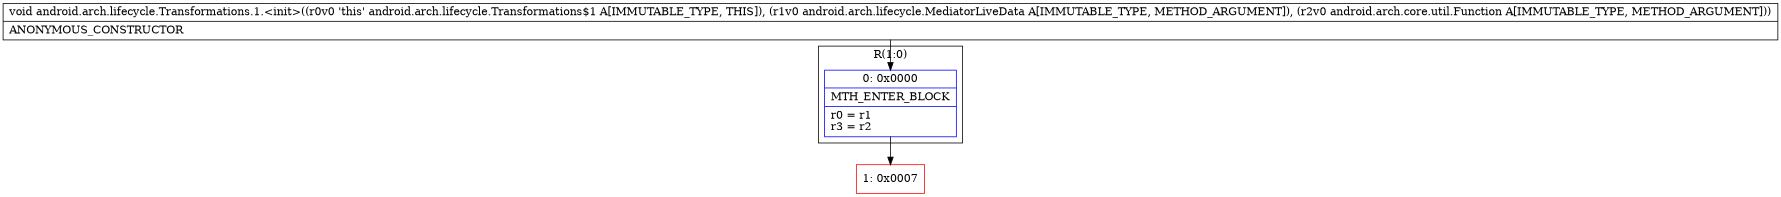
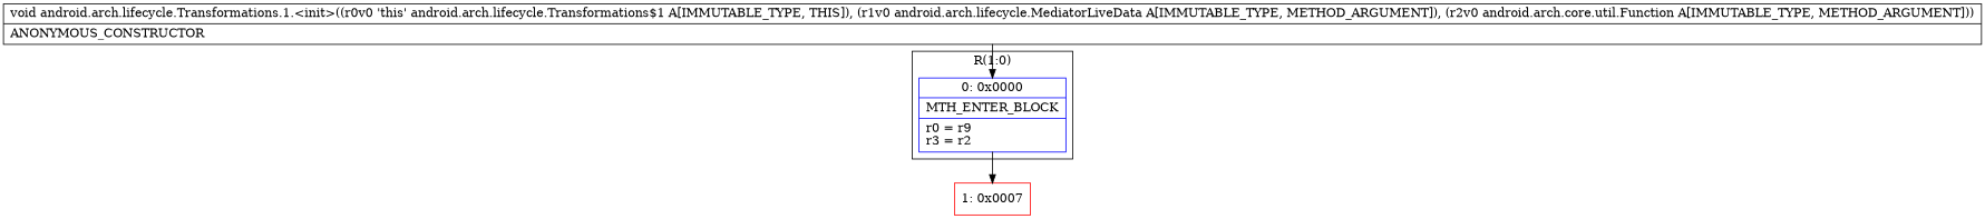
  digraph {
    node [shape=record]
-   n1 [color=blue label="{0\:\ 0x0000|MTH_ENTER_BLOCK\l|r0 = r1\lr3 = r2\l}"]
+   n1 [color=blue label="{0\:\ 0x0000|MTH_ENTER_BLOCK\l|r0 = r9\lr3 = r2\l}"]
    n2 [color=red label="{1\:\ 0x0007}"]
    n3 [label="{void android.arch.lifecycle.Transformations.1.\<init\>((r0v0 'this' android.arch.lifecycle.Transformations$1 A[IMMUTABLE_TYPE, THIS]), (r1v0 android.arch.lifecycle.MediatorLiveData A[IMMUTABLE_TYPE, METHOD_ARGUMENT]), (r2v0 android.arch.core.util.Function A[IMMUTABLE_TYPE, METHOD_ARGUMENT]))  | ANONYMOUS_CONSTRUCTOR\l}"]
    subgraph cluster_1 {
      label="R(1:0)"
      n1
    }
    n1 -> n2
    n3 -> n1
  }
